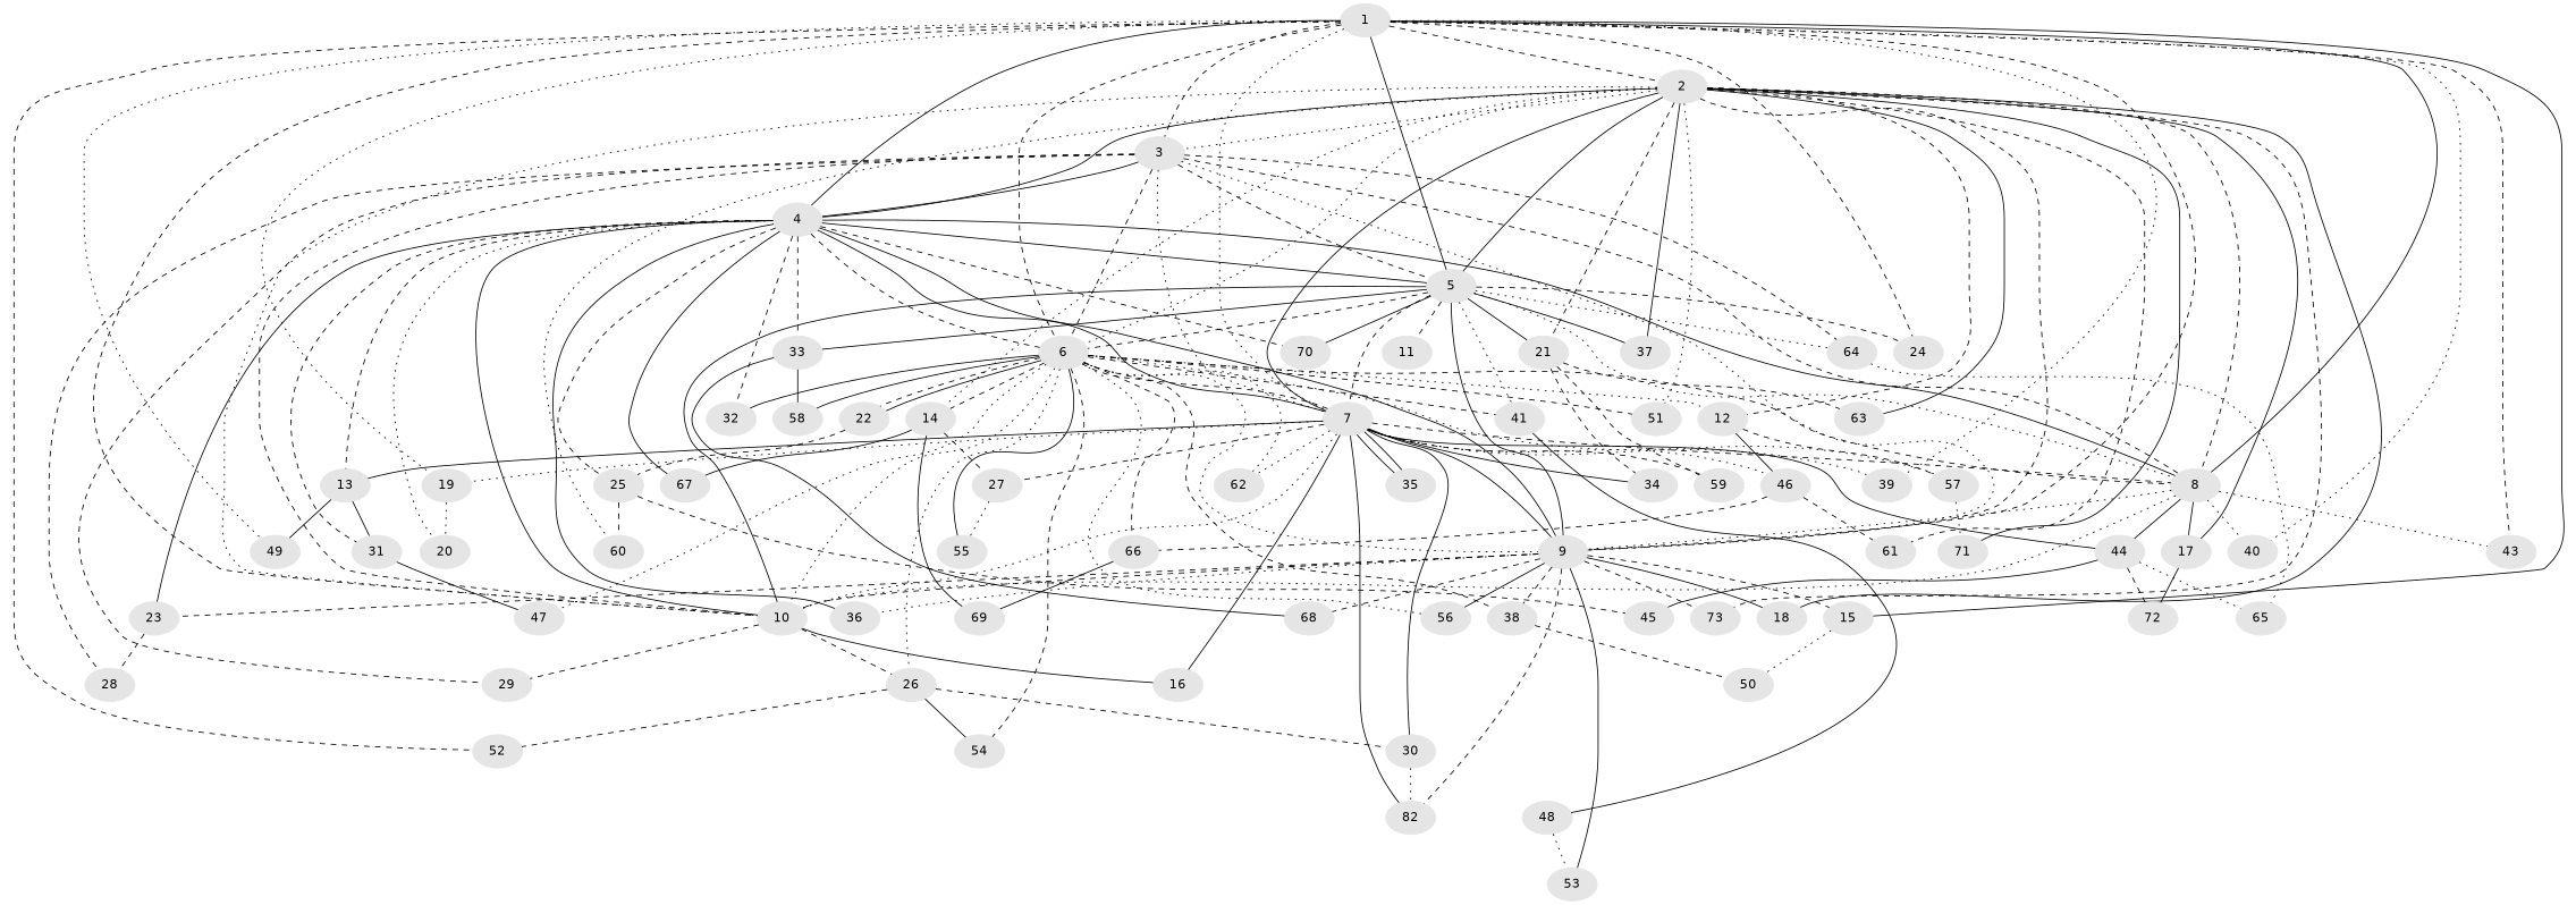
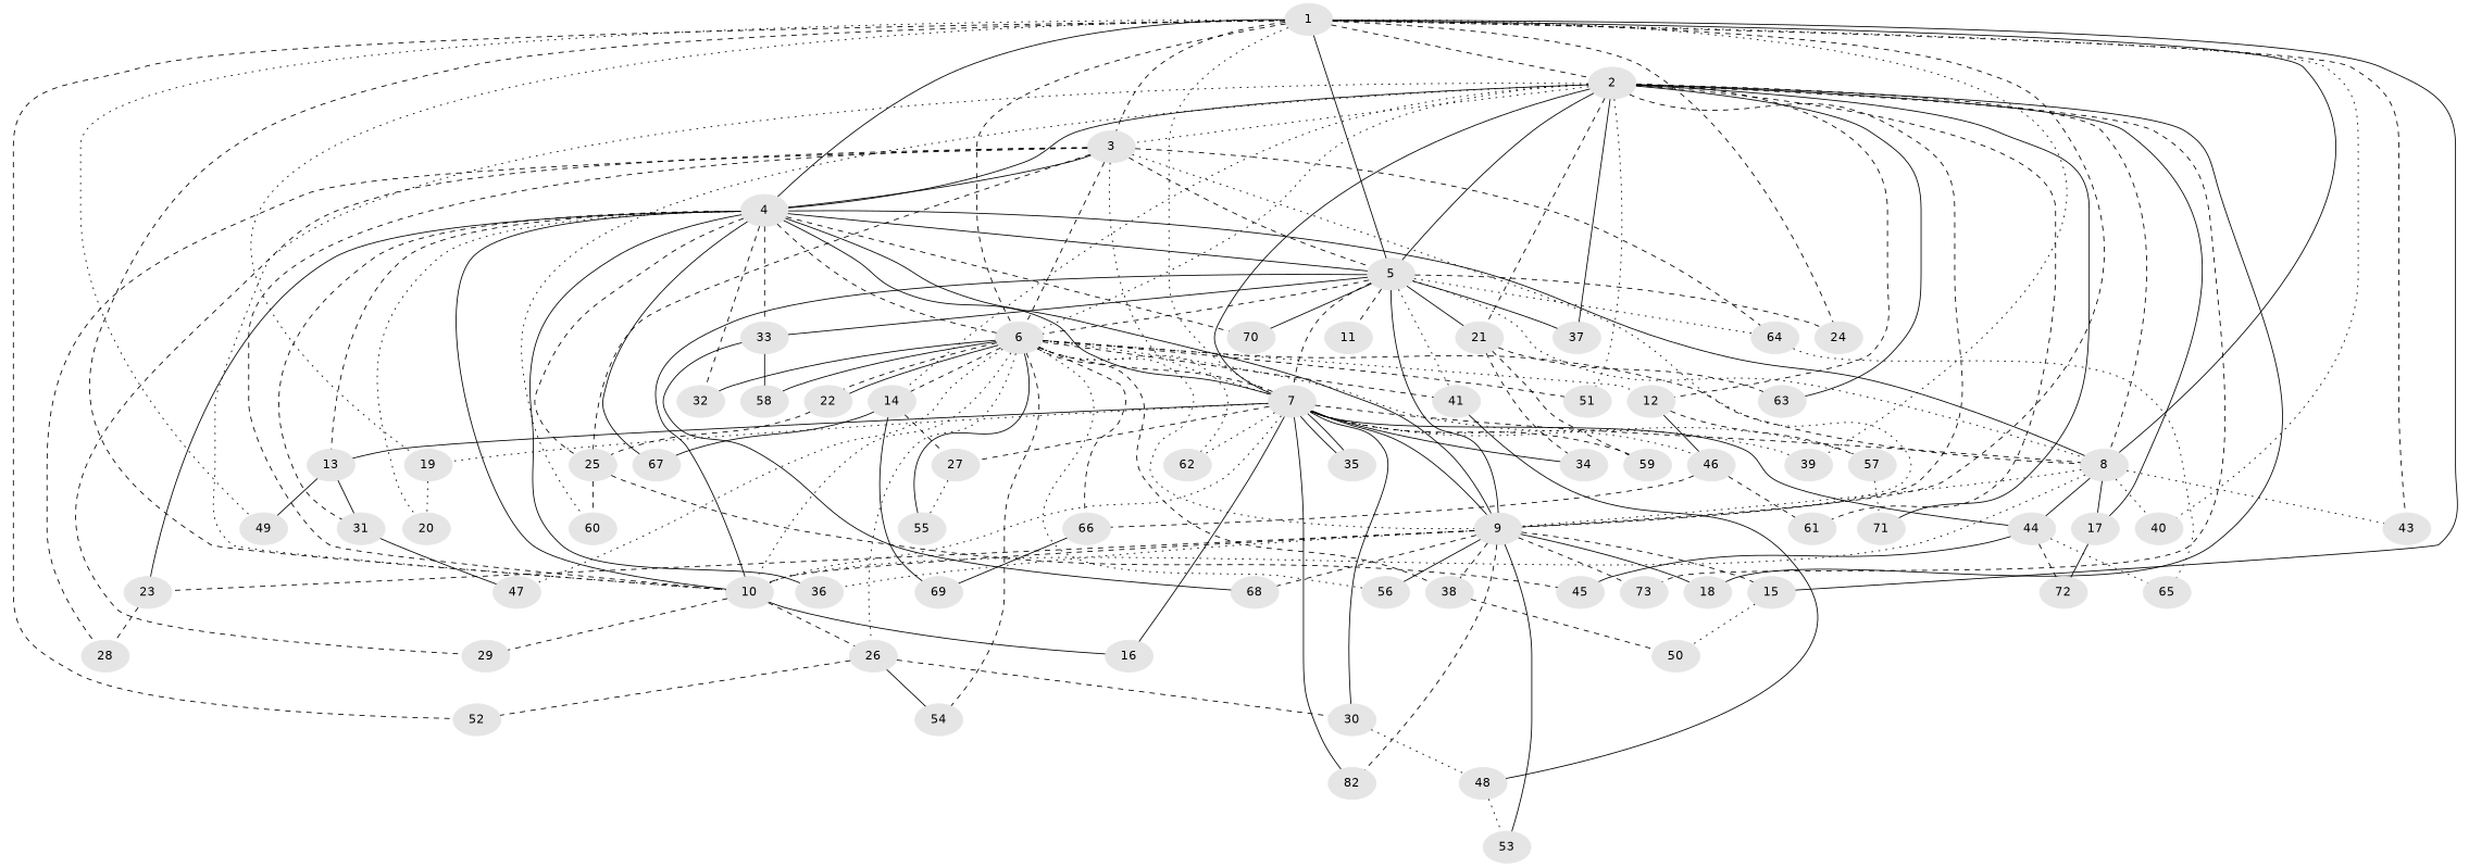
  graph {
    fontname="DejaVu Sans"
    node [color=gray90 fontname="DejaVu Sans" style=filled]
    edge [fontname="DejaVu Sans" style=dashed]
    1
    2
    3
    4
    5
    6
    7
    8
    9
    10
    15
    19
    24
    39
    40
    43
    49
    52
    12
    14
    17
    18
    21
    37
    51
    60
    61
    63
    71
    73
    28
    29
    64
    13
    20
    23
    25
    31
    32
    33
    36
    67
    70
    11
    41
    22
    26
    38
    47
    54
    55
    56
    57
    58
    62
    66
    16
    27
    30
    34
    35
    n62 [label=82]
    44
    46
    59
    68
    53
    50
    69
    72
    65
    45
    48
    1 -- 2
    1 -- 3
    1 -- 4 [style=solid]
    1 -- 5 [style=solid]
    1 -- 6
    1 -- 7 [style=dotted]
    1 -- 8 [style=solid]
    1 -- 9
    1 -- 10
    1 -- 15 [style=solid]
    1 -- 19 [style=dotted]
    1 -- 24
    1 -- 39 [style=dotted]
    1 -- 40 [style=dotted]
    1 -- 43
    1 -- 49 [style=dotted]
    1 -- 52
    2 -- 3 [style=dotted]
    2 -- 4 [style=solid]
    2 -- 5 [style=solid]
    2 -- 6 [style=dotted]
    2 -- 7 [style=solid]
    2 -- 8
    2 -- 9
    2 -- 10 [style=dotted]
    2 -- 12
    2 -- 14 [style=dotted]
    2 -- 17 [style=solid]
    2 -- 18 [style=solid]
    2 -- 21
    2 -- 37 [style=solid]
    2 -- 51 [style=dotted]
    2 -- 60 [style=dotted]
    2 -- 61
    2 -- 63 [style=solid]
    2 -- 71 [style=solid]
    2 -- 73
    3 -- 4 [style=solid]
    3 -- 5
    3 -- 6
    3 -- 7 [style=dotted]
-   3 -- 8
+   3 -- 25
    3 -- 9 [style=dotted]
    3 -- 10
    3 -- 28
    3 -- 29
    3 -- 64
    4 -- 5 [style=solid]
    4 -- 6
    4 -- 7 [style=solid]
    4 -- 8 [style=solid]
    4 -- 9 [style=solid]
    4 -- 10 [style=solid]
    4 -- 13
    4 -- 20 [style=dotted]
    4 -- 23 [style=solid]
    4 -- 25
    4 -- 31
    4 -- 32
    4 -- 33
    4 -- 36 [style=solid]
    4 -- 67 [style=solid]
    4 -- 70
    5 -- 6
    5 -- 7
    5 -- 8 [style=dotted]
    5 -- 9 [style=solid]
    5 -- 10 [style=solid]
    5 -- 24
    5 -- 21 [style=solid]
    5 -- 37 [style=solid]
    5 -- 64 [style=dotted]
    5 -- 33 [style=solid]
    5 -- 70 [style=solid]
    5 -- 11
    5 -- 41 [style=dotted]
    6 -- 7
    6 -- 8
    6 -- 9 [style=dotted]
    6 -- 10 [style=dotted]
    6 -- 12 [style=dotted]
    6 -- 14
    6 -- 51
    6 -- 32 [style=solid]
    6 -- 41
    6 -- 22
    6 -- 22 [style=solid]
    6 -- 26 [style=dotted]
    6 -- 38
    6 -- 47 [style=dotted]
    6 -- 54
    6 -- 55 [style=solid]
    6 -- 56 [style=dotted]
    6 -- 57 [style=dotted]
    6 -- 58 [style=solid]
    6 -- 62 [style=dotted]
    6 -- 66
    7 -- 8
    7 -- 9 [style=solid]
    7 -- 10 [style=dotted]
    7 -- 19 [style=dotted]
    7 -- 39 [style=dotted]
    7 -- 13 [style=solid]
    7 -- 62 [style=dotted]
    7 -- 16 [style=solid]
    7 -- 27
    7 -- 30 [style=solid]
    7 -- 34 [style=solid]
    7 -- 35 [style=solid]
    7 -- 35 [style=solid]
    7 -- n62 [style=solid]
    7 -- 44 [style=solid]
    7 -- 46 [style=dotted]
    7 -- 59
    8 -- 9 [style=dotted]
    8 -- 10 [style=dotted]
    8 -- 40 [style=dotted]
    8 -- 43 [style=dotted]
    8 -- 17 [style=solid]
    8 -- 44 [style=solid]
    9 -- 10
    9 -- 15
    9 -- 18 [style=solid]
    9 -- 73
    9 -- 23
    9 -- 36 [style=dotted]
    9 -- 38
    9 -- 56 [style=solid]
    9 -- n62
    9 -- 68
    9 -- 53 [style=solid]
    10 -- 29
    10 -- 26
    10 -- 16 [style=solid]
    15 -- 50 [style=dotted]
    19 -- 20 [style=dotted]
    12 -- 57
    12 -- 46 [style=solid]
    14 -- 67 [style=solid]
    14 -- 27
    14 -- 69 [style=solid]
    17 -- 72 [style=solid]
    21 -- 63
    21 -- 34
    21 -- 59
    64 -- 65 [style=dotted]
    13 -- 49 [style=solid]
    13 -- 31 [style=solid]
    23 -- 28
    25 -- 60
    25 -- 45
    31 -- 47 [style=solid]
    33 -- 58 [style=solid]
    33 -- 68 [style=solid]
    41 -- 48 [style=solid]
    22 -- 25
    26 -- 52
    26 -- 54 [style=solid]
    26 -- 30
    38 -- 50
    57 -- 71 [style=dotted]
    66 -- 69 [style=solid]
    27 -- 55 [style=dotted]
-   30 -- n62 [style=dotted]
+   30 -- 48 [style=dotted]
    44 -- 72
    44 -- 65 [style=dotted]
    44 -- 45 [style=solid]
    46 -- 61
    46 -- 66
    48 -- 53 [style=dotted]
  }
